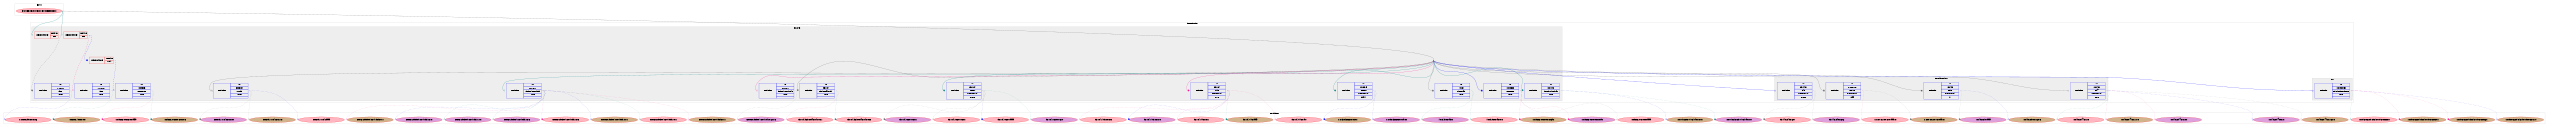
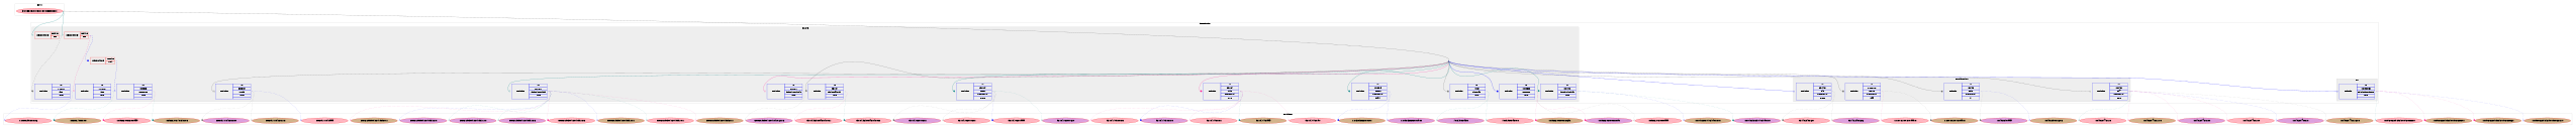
  digraph {
    compound=true
    concentrate=true
    fontname=Helvetica
    fontsize=10
    newrank=true
    rankdir=TB
    ranksep=1.5
    node [color=red fontname=Helvetica fontsize=10 style=filled]
    edge [arrowhead=odot color=teal headport=w style=dotted tailport=e weight=100]
    n1 [fillcolor=lightpink label="gnome-extra/gnome-power-manager-3.30.0" width=4]
    n2 [color=blue label=<<TABLE BORDER="0" CELLBORDER="1" CELLSPACING="0" CELLPADDING="4" WIDTH="220"><TR><TD ROWSPAN="6" CELLPADDING="30">pack_dep</TD></TR><TR><TD WIDTH="110">no</TD></TR><TR><TD>x11-base</TD></TR><TR><TD>xorg-server</TD></TR><TR><TD>none</TD></TR><TR><TD></TD></TR></TABLE>> shape=none style=""]
    n3 [label=<<TABLE BORDER="0" CELLBORDER="1" CELLSPACING="0" CELLPADDING="4"><TR><TD ROWSPAN="3" CELLPADDING="10">use_conditional</TD></TR><TR><TD>negative</TD></TR><TR><TD>prefix</TD></TR></TABLE>> shape=none style=""]
    n4 [color=blue label=<<TABLE BORDER="0" CELLBORDER="1" CELLSPACING="0" CELLPADDING="4" WIDTH="220"><TR><TD ROWSPAN="6" CELLPADDING="30">pack_dep</TD></TR><TR><TD WIDTH="110">no</TD></TR><TR><TD>x11-apps</TD></TR><TR><TD>xhost</TD></TR><TR><TD>none</TD></TR><TR><TD></TD></TR></TABLE>> shape=none style=""]
    n5 [label=<<TABLE BORDER="0" CELLBORDER="1" CELLSPACING="0" CELLPADDING="4"><TR><TD ROWSPAN="3" CELLPADDING="10">use_conditional</TD></TR><TR><TD>positive</TD></TR><TR><TD>test</TD></TR></TABLE>> shape=none style=""]
    n6 [color=blue label=<<TABLE BORDER="0" CELLBORDER="1" CELLSPACING="0" CELLPADDING="4" WIDTH="220"><TR><TD ROWSPAN="6" CELLPADDING="30">pack_dep</TD></TR><TR><TD WIDTH="110">no</TD></TR><TR><TD>sys-apps</TD></TR><TR><TD>dbus</TD></TR><TR><TD>none</TD></TR><TR><TD></TD></TR></TABLE>> shape=none style=""]
    n7 [label=<<TABLE BORDER="0" CELLBORDER="1" CELLSPACING="0" CELLPADDING="4"><TR><TD ROWSPAN="3" CELLPADDING="10">use_conditional</TD></TR><TR><TD>positive</TD></TR><TR><TD>test</TD></TR></TABLE>> shape=none style=""]
    n8 [color=blue label=<<TABLE BORDER="0" CELLBORDER="1" CELLSPACING="0" CELLPADDING="4" WIDTH="220"><TR><TD ROWSPAN="6" CELLPADDING="30">pack_dep</TD></TR><TR><TD WIDTH="110">no</TD></TR><TR><TD>app-arch</TD></TR><TR><TD>xz-utils</TD></TR><TR><TD>none</TD></TR><TR><TD></TD></TR></TABLE>> shape=none style=""]
    n9 [color=blue label=<<TABLE BORDER="0" CELLBORDER="1" CELLSPACING="0" CELLPADDING="4" WIDTH="220"><TR><TD ROWSPAN="6" CELLPADDING="30">pack_dep</TD></TR><TR><TD WIDTH="110">no</TD></TR><TR><TD>app-text</TD></TR><TR><TD>docbook-sgml-dtd</TD></TR><TR><TD>none</TD></TR><TR><TD></TD></TR></TABLE>> shape=none style=""]
    n10 [color=blue label=<<TABLE BORDER="0" CELLBORDER="1" CELLSPACING="0" CELLPADDING="4" WIDTH="220"><TR><TD ROWSPAN="6" CELLPADDING="30">pack_dep</TD></TR><TR><TD WIDTH="110">no</TD></TR><TR><TD>app-text</TD></TR><TR><TD>docbook-sgml-utils</TD></TR><TR><TD>none</TD></TR><TR><TD></TD></TR></TABLE>> shape=none style=""]
    n11 [color=blue label=<<TABLE BORDER="0" CELLBORDER="1" CELLSPACING="0" CELLPADDING="4" WIDTH="220"><TR><TD ROWSPAN="6" CELLPADDING="30">pack_dep</TD></TR><TR><TD WIDTH="110">no</TD></TR><TR><TD>dev-util</TD></TR><TR><TD>desktop-file-utils</TD></TR><TR><TD>none</TD></TR><TR><TD></TD></TR></TABLE>> shape=none style=""]
    n12 [color=blue label=<<TABLE BORDER="0" CELLBORDER="1" CELLSPACING="0" CELLPADDING="4" WIDTH="220"><TR><TD ROWSPAN="6" CELLPADDING="30">pack_dep</TD></TR><TR><TD WIDTH="110">no</TD></TR><TR><TD>dev-util</TD></TR><TR><TD>meson</TD></TR><TR><TD>greaterequal</TD></TR><TR><TD>0.48.2</TD></TR></TABLE>> shape=none style=""]
    n13 [color=blue label=<<TABLE BORDER="0" CELLBORDER="1" CELLSPACING="0" CELLPADDING="4" WIDTH="220"><TR><TD ROWSPAN="6" CELLPADDING="30">pack_dep</TD></TR><TR><TD WIDTH="110">no</TD></TR><TR><TD>dev-util</TD></TR><TR><TD>ninja</TD></TR><TR><TD>greaterequal</TD></TR><TR><TD>1.7.2</TD></TR></TABLE>> shape=none style=""]
    n14 [color=blue label=<<TABLE BORDER="0" CELLBORDER="1" CELLSPACING="0" CELLPADDING="4" WIDTH="220"><TR><TD ROWSPAN="6" CELLPADDING="30">pack_dep</TD></TR><TR><TD WIDTH="110">no</TD></TR><TR><TD>sys-devel</TD></TR><TR><TD>gettext</TD></TR><TR><TD>greaterequal</TD></TR><TR><TD>0.19.7</TD></TR></TABLE>> shape=none style=""]
    n15 [color=blue label=<<TABLE BORDER="0" CELLBORDER="1" CELLSPACING="0" CELLPADDING="4" WIDTH="220"><TR><TD ROWSPAN="6" CELLPADDING="30">pack_dep</TD></TR><TR><TD WIDTH="110">no</TD></TR><TR><TD>virtual</TD></TR><TR><TD>pkgconfig</TD></TR><TR><TD>none</TD></TR><TR><TD></TD></TR></TABLE>> shape=none style=""]
    n16 [color=blue label=<<TABLE BORDER="0" CELLBORDER="1" CELLSPACING="0" CELLPADDING="4" WIDTH="220"><TR><TD ROWSPAN="6" CELLPADDING="30">pack_dep</TD></TR><TR><TD WIDTH="110">no</TD></TR><TR><TD>x11-base</TD></TR><TR><TD>xorg-proto</TD></TR><TR><TD>none</TD></TR><TR><TD></TD></TR></TABLE>> shape=none style=""]
    n17 [color=blue label=<<TABLE BORDER="0" CELLBORDER="1" CELLSPACING="0" CELLPADDING="4" WIDTH="220"><TR><TD ROWSPAN="6" CELLPADDING="30">pack_dep</TD></TR><TR><TD WIDTH="110">no</TD></TR><TR><TD>x11-misc</TD></TR><TR><TD>shared-mime-info</TD></TR><TR><TD>none</TD></TR><TR><TD></TD></TR></TABLE>> shape=none style=""]
    n18 [color=blue label=<<TABLE BORDER="0" CELLBORDER="1" CELLSPACING="0" CELLPADDING="4" WIDTH="220"><TR><TD ROWSPAN="6" CELLPADDING="30">pack_dep</TD></TR><TR><TD WIDTH="110">no</TD></TR><TR><TD>dev-libs</TD></TR><TR><TD>glib</TD></TR><TR><TD>greaterequal</TD></TR><TR><TD>2.45.8</TD></TR></TABLE>> shape=none style=""]
    n19 [color=blue label=<<TABLE BORDER="0" CELLBORDER="1" CELLSPACING="0" CELLPADDING="4" WIDTH="220"><TR><TD ROWSPAN="6" CELLPADDING="30">pack_dep</TD></TR><TR><TD WIDTH="110">no</TD></TR><TR><TD>sys-power</TD></TR><TR><TD>upower</TD></TR><TR><TD>greaterequal</TD></TR><TR><TD>0.99</TD></TR></TABLE>> shape=none style=""]
    n20 [color=blue label=<<TABLE BORDER="0" CELLBORDER="1" CELLSPACING="0" CELLPADDING="4" WIDTH="220"><TR><TD ROWSPAN="6" CELLPADDING="30">pack_dep</TD></TR><TR><TD WIDTH="110">no</TD></TR><TR><TD>x11-libs</TD></TR><TR><TD>cairo</TD></TR><TR><TD>greaterequal</TD></TR><TR><TD>1</TD></TR></TABLE>> shape=none style=""]
    n21 [color=blue label=<<TABLE BORDER="0" CELLBORDER="1" CELLSPACING="0" CELLPADDING="4" WIDTH="220"><TR><TD ROWSPAN="6" CELLPADDING="30">pack_dep</TD></TR><TR><TD WIDTH="110">no</TD></TR><TR><TD>x11-libs</TD></TR><TR><TD>gtk+</TD></TR><TR><TD>greaterequal</TD></TR><TR><TD>3.3.8</TD></TR></TABLE>> shape=none style=""]
    n22 [color=blue label=<<TABLE BORDER="0" CELLBORDER="1" CELLSPACING="0" CELLPADDING="4" WIDTH="220"><TR><TD ROWSPAN="6" CELLPADDING="30">pack_dep</TD></TR><TR><TD WIDTH="110">no</TD></TR><TR><TD>x11-themes</TD></TR><TR><TD>adwaita-icon-theme</TD></TR><TR><TD>none</TD></TR><TR><TD></TD></TR></TABLE>> shape=none style=""]
-   n23 [fillcolor=tan label="x11-base/xorg-server-1.20.5" width=4]
+   n23 [fillcolor=tan label="x11-base/xorg-virtual-1.20.5" width=4]
    n24 [fillcolor=lightpink label="x11-base/xorg-server-9999" width=4]
    n25 [fillcolor=tan label="x11-apps/xhost-1.0.8" width=4]
    n26 [fillcolor=lightpink label="sys-apps/dbus-1.12.16" width=4]
    n27 [fillcolor=tan label="app-arch/xz-utils-5.2.4-r2" width=4]
    n28 [fillcolor=plum label="app-arch/xz-utils-5.2.2-r3" width=4]
    n29 [fillcolor=lightpink label="app-arch/xz-utils-9999" width=4]
    n30 [fillcolor=tan label="app-text/docbook-sgml-dtd-3.0-r4" width=4]
    n31 [fillcolor=tan label="app-text/docbook-sgml-dtd-3.1-r4" width=4]
    n32 [fillcolor=lightpink label="app-text/docbook-sgml-dtd-4.0-r4" width=4]
    n33 [fillcolor=tan label="app-text/docbook-sgml-dtd-4.1-r4" width=4]
    n34 [fillcolor=lightpink label="app-text/docbook-sgml-dtd-4.2-r3" width=4]
    n35 [fillcolor=plum label="app-text/docbook-sgml-dtd-4.3-r3" width=4]
    n36 [fillcolor=plum label="app-text/docbook-sgml-dtd-4.4-r1" width=4]
    n37 [fillcolor=plum label="app-text/docbook-sgml-dtd-4.5-r1" width=4]
    n38 [fillcolor=plum label="app-text/docbook-sgml-utils-0.6.14-r3" width=4]
    n39 [fillcolor=lightpink label="dev-util/desktop-file-utils-0.23" width=4]
    n40 [fillcolor=lightpink label="dev-util/desktop-file-utils-0.24" width=4]
    n41 [fillcolor=lightpink label="dev-util/meson-0.51.1" width=4]
    n42 [fillcolor=plum label="dev-util/meson-0.51.2" width=4]
    n43 [fillcolor=plum label="dev-util/meson-0.52.0" width=4]
    n44 [fillcolor=lightpink label="dev-util/meson-9999" width=4]
    n45 [fillcolor=lightpink label="dev-util/ninja-1.8.2" width=4]
    n46 [fillcolor=plum label="dev-util/ninja-1.8.2-r1" width=4]
    n47 [fillcolor=lightpink label="dev-util/ninja-1.8.2-r2" width=4]
    n48 [fillcolor=lightpink label="dev-util/ninja-1.9.0" width=4]
    n49 [fillcolor=tan label="dev-util/ninja-9999" width=4]
    n50 [fillcolor=plum label="x11-base/xorg-proto-2019.1" width=4]
    n51 [fillcolor=tan label="x11-base/xorg-proto-2069.2" width=4]
    n52 [fillcolor=lightpink label="x11-base/xorg-proto-9999" width=4]
    n53 [fillcolor=plum label="sys-devel/gettext-0.19.8.1" width=4]
    n54 [fillcolor=tan label="sys-devel/gettext-0.20.1" width=4]
    n55 [fillcolor=lightpink label="virtual/pkgconfig-0-r1" width=4]
    n56 [fillcolor=plum label="virtual/pkgconfig-1" width=4]
    n57 [fillcolor=plum label="x11-misc/shared-mime-info-1.10" width=4]
    n58 [fillcolor=tan label="x11-misc/app-mime-info-1.10-r1" width=4]
    n59 [fillcolor=plum label="dev-libs/glib-2.60.6" width=4]
    n60 [fillcolor=lightpink label="dev-libs/glib-2.60.7" width=4]
    n61 [fillcolor=tan label="sys-power/upower-0.99.11" width=4]
    n62 [fillcolor=lightpink label="sys-power/upower-0.99.9-r1" width=4]
    n63 [fillcolor=tan label="x11-libs/cairo-1.16.0-r3" width=4]
    n64 [fillcolor=plum label="x11-libs/cairo-9999" width=4]
    n65 [fillcolor=tan label="x11-libs/gtk+-2.24.32-r1" width=4]
    n66 [fillcolor=plum label="x11-libs/gtk+-3.24.1" width=4]
+   n67 [fillcolor=lightpink label="x11-libs/gtk+-3.24.10" width=4]
    n68 [fillcolor=plum label="x11-libs/gtk+-3.24.11" width=4]
    n69 [fillcolor=tan label="x11-libs/gtk+-3.24.4-r1" width=4]
    n70 [fillcolor=lightpink label="x11-libs/gtk+-3.24.8" width=4]
    n71 [fillcolor=tan label="x11-themes/adwaita-icon-theme-3.24.0" width=4]
    n72 [fillcolor=tan label="x11-themes/adwaita-icon-theme-3.26.1" width=4]
    n73 [fillcolor=tan label="x11-themes/adwaita-icon-theme-3.30.1" width=4]
    n74 [fillcolor=lightpink label="x11-themes/adwaita-icon-theme-3.32.0" width=4]
    subgraph cluster_1 {
      color=gray
      label=<<i>ebuild</i>>
      rank=same
      n1
    }
    subgraph cluster_2 {
      color=gray
      label=<<i>dependencies</i>>
      subgraph cluster_3 {
        color=gray
        fillcolor="#eeeeee"
        label=<<i>compile</i>>
        style=filled
        subgraph sub_4 {
          color=gray
          fillcolor="#eeeeee"
          label=<<i>compile</i>>
          style=filled
          n5
          subgraph sub_5 {
            color=gray
            fillcolor="#eeeeee"
            label=<<i>compile</i>>
            style=filled
            n4
          }
          subgraph sub_6 {
            color=gray
            fillcolor="#eeeeee"
            label=<<i>compile</i>>
            style=filled
            n3
            subgraph sub_7 {
              color=gray
              fillcolor="#eeeeee"
              label=<<i>compile</i>>
              style=filled
              n2
            }
          }
        }
        subgraph sub_8 {
          color=gray
          fillcolor="#eeeeee"
          label=<<i>compile</i>>
          style=filled
          n7
          subgraph sub_9 {
            color=gray
            fillcolor="#eeeeee"
            label=<<i>compile</i>>
            style=filled
            n6
          }
        }
        subgraph sub_10 {
          color=gray
          fillcolor="#eeeeee"
          label=<<i>compile</i>>
          style=filled
          n8
        }
        subgraph sub_11 {
          color=gray
          fillcolor="#eeeeee"
          label=<<i>compile</i>>
          style=filled
          n9
        }
        subgraph sub_12 {
          color=gray
          fillcolor="#eeeeee"
          label=<<i>compile</i>>
          style=filled
          n10
        }
        subgraph sub_13 {
          color=gray
          fillcolor="#eeeeee"
          label=<<i>compile</i>>
          style=filled
          n11
        }
        subgraph sub_14 {
          color=gray
          fillcolor="#eeeeee"
          label=<<i>compile</i>>
          style=filled
          n12
        }
        subgraph sub_15 {
          color=gray
          fillcolor="#eeeeee"
          label=<<i>compile</i>>
          style=filled
          n13
        }
        subgraph sub_16 {
          color=gray
          fillcolor="#eeeeee"
          label=<<i>compile</i>>
          style=filled
          n14
        }
        subgraph sub_17 {
          color=gray
          fillcolor="#eeeeee"
          label=<<i>compile</i>>
          style=filled
          n15
        }
        subgraph sub_18 {
          color=gray
          fillcolor="#eeeeee"
          label=<<i>compile</i>>
          style=filled
          n16
        }
        subgraph sub_19 {
          color=gray
          fillcolor="#eeeeee"
          label=<<i>compile</i>>
          style=filled
          n17
        }
      }
      subgraph cluster_20 {
        color=gray
        fillcolor="#eeeeee"
        label=<<i>compile and run</i>>
        style=filled
        subgraph sub_21 {
          color=gray
          fillcolor="#eeeeee"
          label=<<i>compile and run</i>>
          style=filled
          n18
        }
        subgraph sub_22 {
          color=gray
          fillcolor="#eeeeee"
          label=<<i>compile and run</i>>
          style=filled
          n19
        }
        subgraph sub_23 {
          color=gray
          fillcolor="#eeeeee"
          label=<<i>compile and run</i>>
          style=filled
          n20
        }
        subgraph sub_24 {
          color=gray
          fillcolor="#eeeeee"
          label=<<i>compile and run</i>>
          style=filled
          n21
        }
      }
      subgraph cluster_25 {
        color=gray
        fillcolor="#eeeeee"
        label=<<i>run</i>>
        style=filled
        subgraph sub_26 {
          color=gray
          fillcolor="#eeeeee"
          label=<<i>run</i>>
          style=filled
          n22
        }
      }
    }
    subgraph cluster_27 {
      color=gray
      label=<<i>candidates</i>>
      rank=same
      subgraph sub_28 {
        color=black
        label=<<i>candidates</i>>
        nodesep=1
        rank=same
        n23
        n24
      }
      subgraph sub_29 {
        color=black
        label=<<i>candidates</i>>
        nodesep=1
        rank=same
        n25
      }
      subgraph sub_30 {
        color=black
        label=<<i>candidates</i>>
        nodesep=1
        rank=same
        n26
      }
      subgraph sub_31 {
        color=black
        label=<<i>candidates</i>>
        nodesep=1
        rank=same
        n27
        n28
        n29
      }
      subgraph sub_32 {
        color=black
        label=<<i>candidates</i>>
        nodesep=1
        rank=same
        n30
        n31
        n32
        n33
        n34
        n35
        n36
        n37
      }
      subgraph sub_33 {
        color=black
        label=<<i>candidates</i>>
        nodesep=1
        rank=same
        n38
      }
      subgraph sub_34 {
        color=black
        label=<<i>candidates</i>>
        nodesep=1
        rank=same
        n39
        n40
      }
      subgraph sub_35 {
        color=black
        label=<<i>candidates</i>>
        nodesep=1
        rank=same
        n41
        n42
        n43
        n44
      }
      subgraph sub_36 {
        color=black
        label=<<i>candidates</i>>
        nodesep=1
        rank=same
        n45
        n46
        n47
        n48
        n49
      }
      subgraph sub_37 {
        color=black
        label=<<i>candidates</i>>
        nodesep=1
        rank=same
        n50
        n51
        n52
      }
      subgraph sub_38 {
        color=black
        label=<<i>candidates</i>>
        nodesep=1
        rank=same
        n53
        n54
      }
      subgraph sub_39 {
        color=black
        label=<<i>candidates</i>>
        nodesep=1
        rank=same
        n55
        n56
      }
      subgraph sub_40 {
        color=black
        label=<<i>candidates</i>>
        nodesep=1
        rank=same
        n57
        n58
      }
      subgraph sub_41 {
        color=black
        label=<<i>candidates</i>>
        nodesep=1
        rank=same
        n59
        n60
      }
      subgraph sub_42 {
        color=black
        label=<<i>candidates</i>>
        nodesep=1
        rank=same
        n61
        n62
      }
      subgraph sub_43 {
        color=black
        label=<<i>candidates</i>>
        nodesep=1
        rank=same
        n63
        n64
      }
      subgraph sub_44 {
        color=black
        label=<<i>candidates</i>>
        nodesep=1
        rank=same
        n65
        n66
+       n67
        n68
        n69
        n70
      }
      subgraph sub_45 {
        color=black
        label=<<i>candidates</i>>
        nodesep=1
        rank=same
        n71
        n72
        n73
        n74
      }
    }
    n1 -> n5 [style=solid weight=20]
    n1 -> n7 [style=solid weight=20]
    n1 -> n8 [color=gray40 style=solid weight=20]
    n1 -> n9 [style=solid weight=20]
    n1 -> n10 [color=deeppink style=solid weight=20]
    n1 -> n11 [arrowhead=box color=gray40 style=solid weight=20]
    n1 -> n12 [arrowhead=box style=solid weight=20]
    n1 -> n13 [arrowhead=box color=deeppink style=solid weight=20]
    n1 -> n14 [arrowhead=box style=solid weight=20]
    n1 -> n15 [arrowhead=box color=gray40 style=solid weight=20]
    n1 -> n16 [arrowhead=box color=blue style=solid weight=20]
    n1 -> n17 [arrowhead=box style=solid weight=20]
    n1 -> n18 [color=blue style=solid weight=20]
    n1 -> n19 [arrowhead=box color=gray40 style=solid weight=20]
    n1 -> n20 [arrowhead=box color=gray40 style=solid weight=20]
    n1 -> n21 [color=gray40 style=solid weight=20]
    n1 -> n22 [color=blue style=solid weight=20]
    n2 -> n23 [arrowhead=box]
    n2 -> n24 [arrowhead=box color=deeppink]
    n3 -> n2 [color=blue style=dashed weight=20]
    n4 -> n25 [arrowhead=box]
    n5 -> n3 [arrowhead=box color=blue style=dashed weight=20]
    n5 -> n4 [color=deeppink style=dashed weight=20]
    n6 -> n26 [color=blue]
    n7 -> n6 [arrowhead=box color=gray40 style=dashed weight=20]
    n8 -> n27 [color=gray40]
    n8 -> n28 [arrowhead=box color=gray40]
    n8 -> n29 [color=blue]
    n9 -> n30 [color=deeppink]
    n9 -> n31 [color=deeppink]
    n9 -> n32
    n9 -> n33 [color=blue]
    n9 -> n34 [arrowhead=box color=deeppink]
    n9 -> n35
    n9 -> n36
    n9 -> n37 [color=blue]
    n10 -> n38 [color=gray40]
    n11 -> n39 [arrowhead=box]
    n11 -> n40 [color=deeppink]
    n12 -> n41 [color=gray40]
    n12 -> n42 [arrowhead=box color=gray40]
    n12 -> n43
    n12 -> n44 [arrowhead=box color=blue]
    n13 -> n45 [color=deeppink]
    n13 -> n46 [arrowhead=box color=blue]
    n13 -> n47 [color=deeppink]
    n13 -> n48 [color=deeppink]
    n13 -> n49 [arrowhead=box]
    n14 -> n53 [color=blue]
    n14 -> n54 [arrowhead=box color=blue]
    n15 -> n55
    n15 -> n56
    n16 -> n50 [arrowhead=box color=deeppink]
    n16 -> n51 [arrowhead=box color=deeppink]
    n16 -> n52 [color=gray40]
    n17 -> n57 [arrowhead=box]
    n17 -> n58 [color=blue]
    n18 -> n59 [color=gray40]
    n18 -> n60 [arrowhead=box color=gray40]
    n19 -> n61 [arrowhead=box color=gray40]
    n19 -> n62 [color=deeppink]
    n20 -> n63 [color=blue]
    n20 -> n64 [arrowhead=box color=gray40]
    n21 -> n65 [color=gray40]
    n21 -> n66 [color=blue]
+   n21 -> n67 [color=deeppink]
    n21 -> n68 [color=deeppink]
    n21 -> n69 [color=deeppink]
    n21 -> n70
    n22 -> n71 [color=blue]
    n22 -> n72 [arrowhead=box color=deeppink]
    n22 -> n73 [arrowhead=box color=deeppink]
    n22 -> n74
  }
